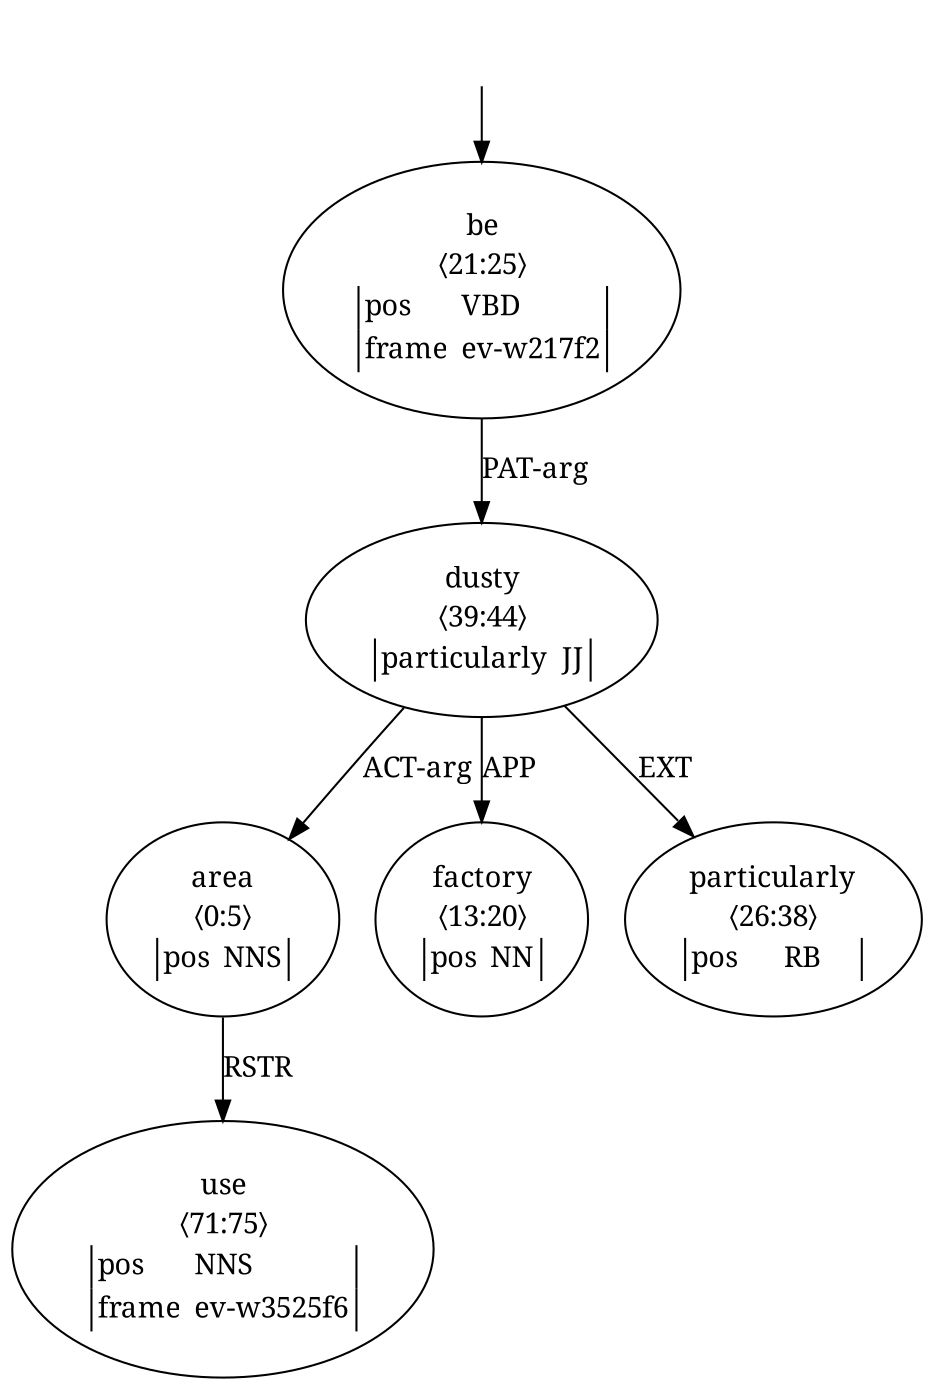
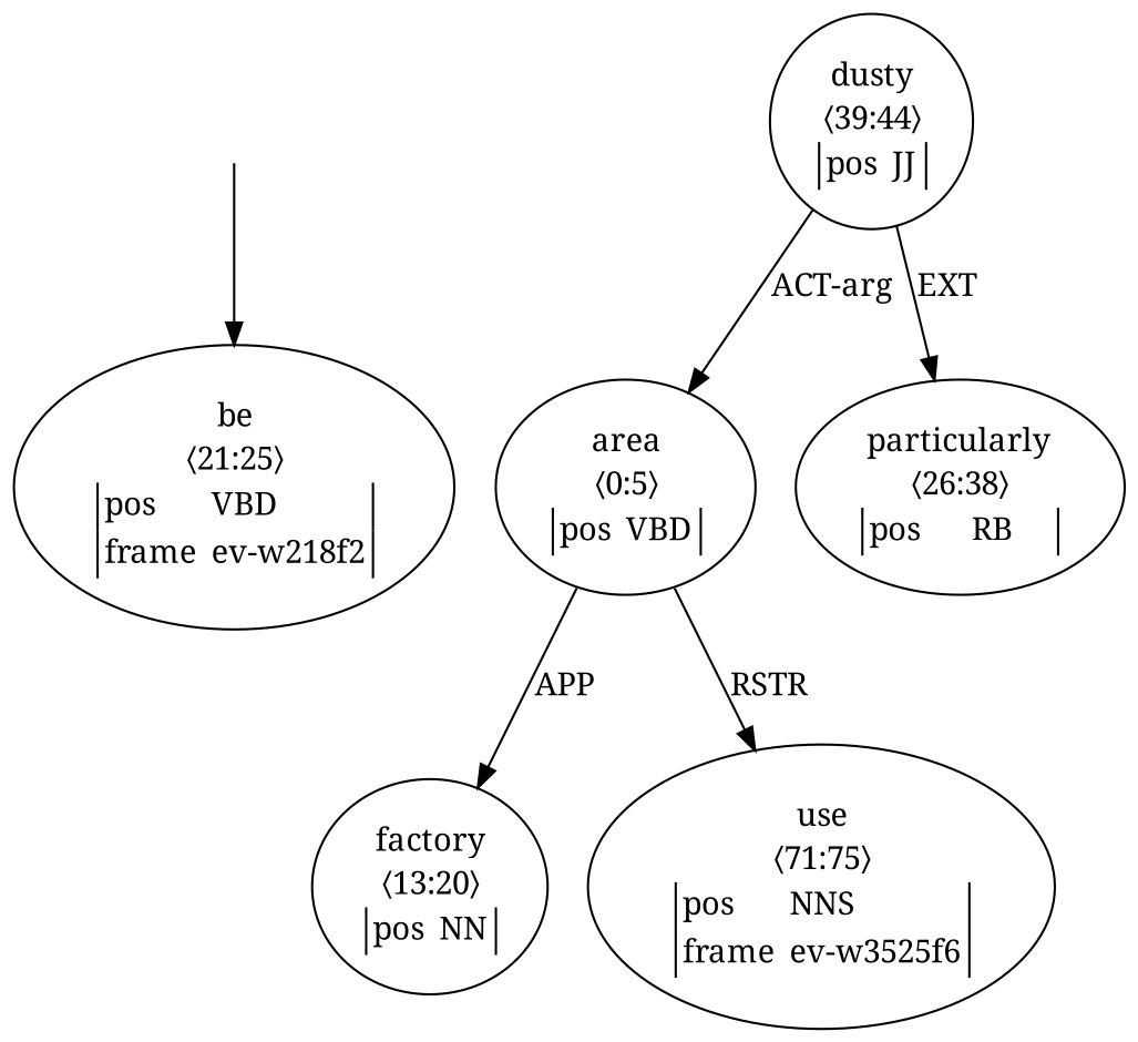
  digraph {
    fontname="Noto Serif"
    node [fontname="Noto Serif"]
    edge [fontname="Noto Serif"]
    top [style=invis]
-   n2 [label=<<table align="center" border="0" cellspacing="0"><tr><td colspan="2">be</td></tr><tr><td colspan="2">〈21:25〉</td></tr><tr><td sides="l" border="1" align="left">pos</td><td sides="r" border="1" align="left">VBD</td></tr><tr><td sides="l" border="1" align="left">frame</td><td sides="r" border="1" align="left">ev-w217f2</td></tr></table>>]
-   n3 [label=<<table align="center" border="0" cellspacing="0"><tr><td colspan="2">dusty</td></tr><tr><td colspan="2">〈39:44〉</td></tr><tr><td sides="l" border="1" align="left">particularly</td><td sides="r" border="1" align="left">JJ</td></tr></table>>]
-   n4 [label=<<table align="center" border="0" cellspacing="0"><tr><td colspan="2">area</td></tr><tr><td colspan="2">〈0:5〉</td></tr><tr><td sides="l" border="1" align="left">pos</td><td sides="r" border="1" align="left">NNS</td></tr></table>>]
+   n2 [label=<<table align="center" border="0" cellspacing="0"><tr><td colspan="2">be</td></tr><tr><td colspan="2">〈21:25〉</td></tr><tr><td sides="l" border="1" align="left">pos</td><td sides="r" border="1" align="left">VBD</td></tr><tr><td sides="l" border="1" align="left">frame</td><td sides="r" border="1" align="left">ev-w218f2</td></tr></table>>]
+   n3 [label=<<table align="center" border="0" cellspacing="0"><tr><td colspan="2">dusty</td></tr><tr><td colspan="2">〈39:44〉</td></tr><tr><td sides="l" border="1" align="left">pos</td><td sides="r" border="1" align="left">JJ</td></tr></table>>]
+   n4 [label=<<table align="center" border="0" cellspacing="0"><tr><td colspan="2">area</td></tr><tr><td colspan="2">〈0:5〉</td></tr><tr><td sides="l" border="1" align="left">pos</td><td sides="r" border="1" align="left">VBD</td></tr></table>>]
    n5 [label=<<table align="center" border="0" cellspacing="0"><tr><td colspan="2">factory</td></tr><tr><td colspan="2">〈13:20〉</td></tr><tr><td sides="l" border="1" align="left">pos</td><td sides="r" border="1" align="left">NN</td></tr></table>>]
    n6 [label=<<table align="center" border="0" cellspacing="0"><tr><td colspan="2">use</td></tr><tr><td colspan="2">〈71:75〉</td></tr><tr><td sides="l" border="1" align="left">pos</td><td sides="r" border="1" align="left">NNS</td></tr><tr><td sides="l" border="1" align="left">frame</td><td sides="r" border="1" align="left">ev-w3525f6</td></tr></table>>]
    n7 [label=<<table align="center" border="0" cellspacing="0"><tr><td colspan="2">particularly</td></tr><tr><td colspan="2">〈26:38〉</td></tr><tr><td sides="l" border="1" align="left">pos</td><td sides="r" border="1" align="left">RB</td></tr></table>>]
    top -> n2
-   n2 -> n3 [label="PAT-arg"]
    n3 -> n4 [label="ACT-arg"]
    n3 -> n7 [label=EXT]
-   n3 -> n5 [label=APP]
+   n4 -> n5 [label=APP]
    n4 -> n6 [label=RSTR]
  }
